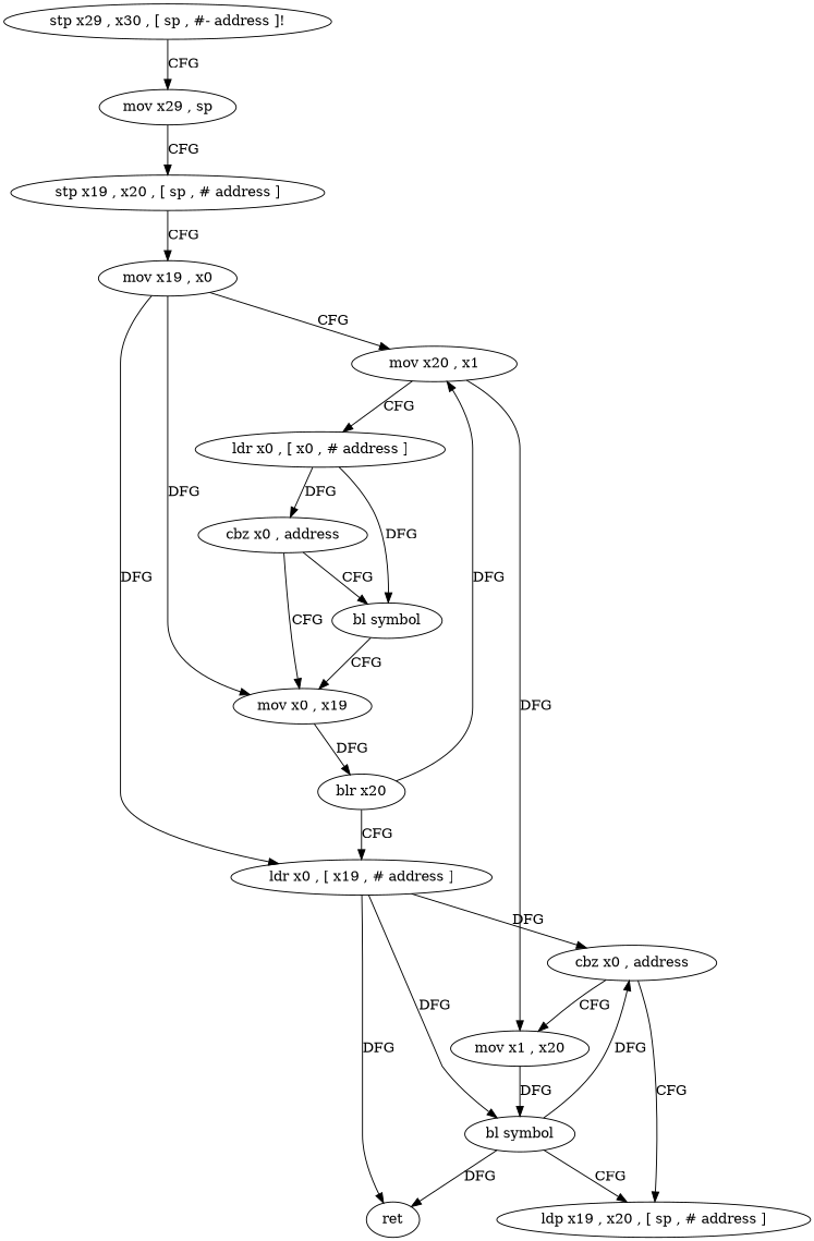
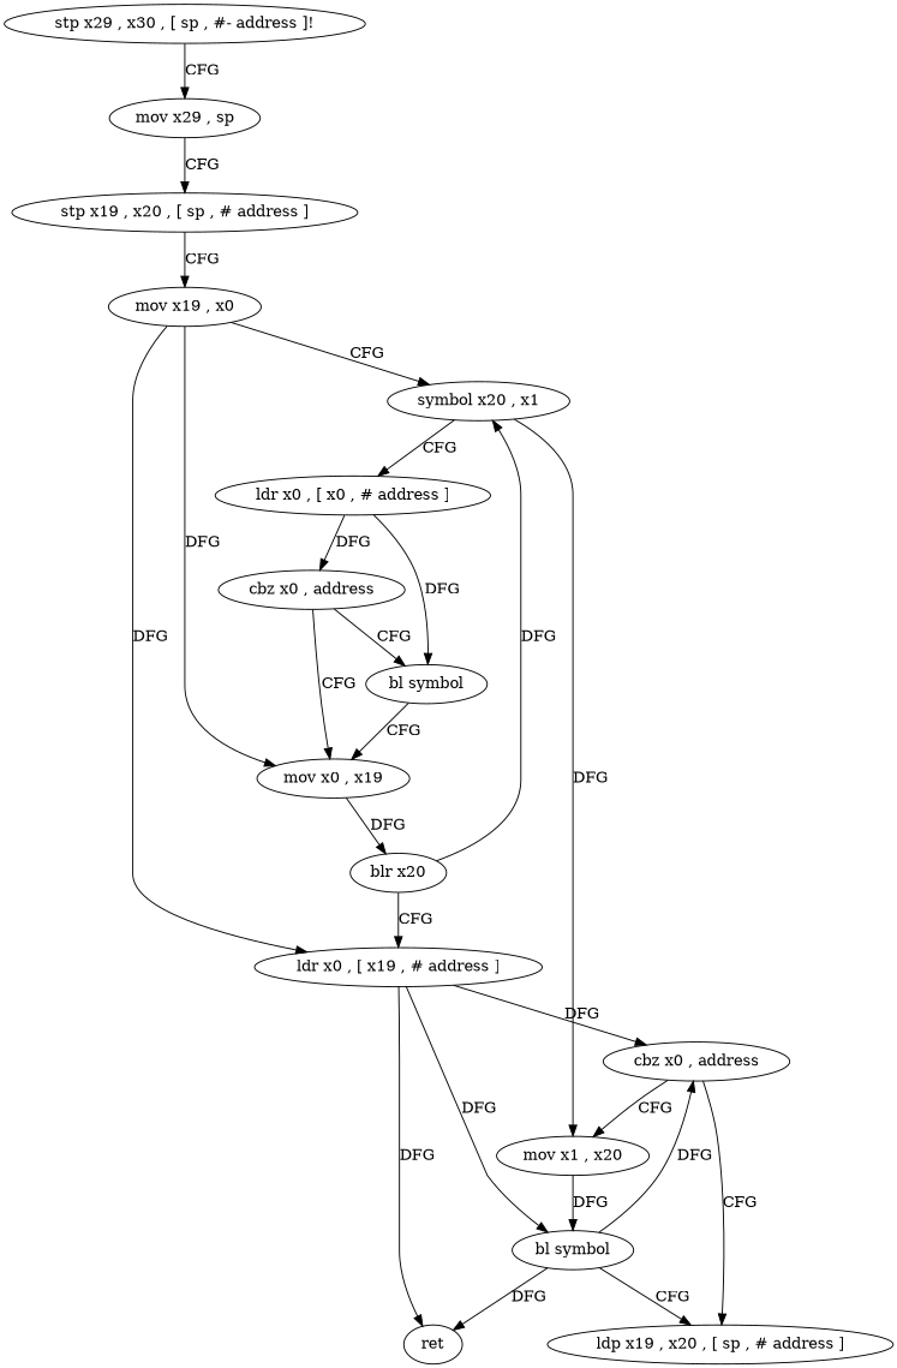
  digraph {
    n1 [label="stp x29 , x30 , [ sp , #- address ]!"]
    n2 [label="mov x29 , sp"]
    n3 [label="stp x19 , x20 , [ sp , # address ]"]
    n4 [label="mov x19 , x0"]
-   n5 [label="mov x20 , x1"]
+   n5 [label="symbol x20 , x1"]
    n6 [label="mov x0 , x19"]
    n7 [label="ldr x0 , [ x19 , # address ]"]
    n8 [label="ldr x0 , [ x0 , # address ]"]
    n9 [label="mov x1 , x20"]
    n10 [label="blr x20"]
    n11 [label="cbz x0 , address"]
    n12 [label=ret]
    n13 [label="bl symbol"]
    n14 [label="cbz x0 , address"]
    n15 [label="bl symbol"]
    n16 [label="ldp x19 , x20 , [ sp , # address ]"]
    n1 -> n2 [label=CFG]
    n2 -> n3 [label=CFG]
    n3 -> n4 [label=CFG]
    n4 -> n5 [label=CFG]
    n4 -> n6 [label=DFG]
    n4 -> n7 [label=DFG]
    n5 -> n8 [label=CFG]
    n5 -> n9 [label=DFG]
    n6 -> n10 [label=DFG]
    n7 -> n11 [label=DFG]
    n7 -> n12 [label=DFG]
    n7 -> n13 [label=DFG]
    n8 -> n14 [label=DFG]
    n8 -> n15 [label=DFG]
    n9 -> n13 [label=DFG]
    n10 -> n5 [label=DFG]
    n10 -> n7 [label=CFG]
    n11 -> n9 [label=CFG]
    n11 -> n16 [label=CFG]
    n13 -> n11 [label=DFG]
    n13 -> n12 [label=DFG]
    n13 -> n16 [label=CFG]
    n14 -> n6 [label=CFG]
    n14 -> n15 [label=CFG]
    n15 -> n6 [label=CFG]
  }
